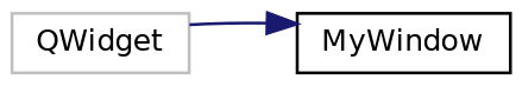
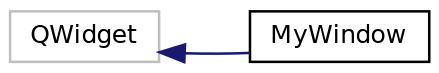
  digraph {
    rankdir=LR
    node [fillcolor=white fontname=Helvetica fontsize=10 shape=record style=filled]
    n1 [color=grey75 height=0.2 label=QWidget width=0.4]
    n2 [color=black height=0.2 label=MyWindow width=0.4]
-   n2 -> n1 [color=midnightblue dir=back fontname=Helvetica fontsize=10 labelfontname=Helvetica labelfontsize=10 style=solid]
+   n1 -> n2 [color=midnightblue dir=back fontname=Helvetica fontsize=10 labelfontname=Helvetica labelfontsize=10 style=solid]
  }
